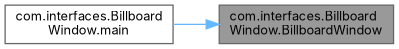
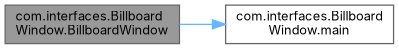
  digraph {
    rankdir=RL
    fontname=Inter
    node [fontname=Inter fontsize=10 shape=box style=filled]
    n1 [color=gray40 fillcolor=grey60 fontcolor=black height=0.2 label="com.interfaces.Billboard\lWindow.BillboardWindow" width=0.4]
    n2 [color=grey40 fillcolor=white height=0.2 label="com.interfaces.Billboard\lWindow.main" width=0.4]
-   n1 -> n2 [color=steelblue1 dir=back fontname=Inter fontsize=10 labelfontname=Helvetica labelfontsize=10 style=solid]
+   n2 -> n1 [color=steelblue1 dir=back fontname=Inter fontsize=10 labelfontname=Helvetica labelfontsize=10 style=solid]
  }
